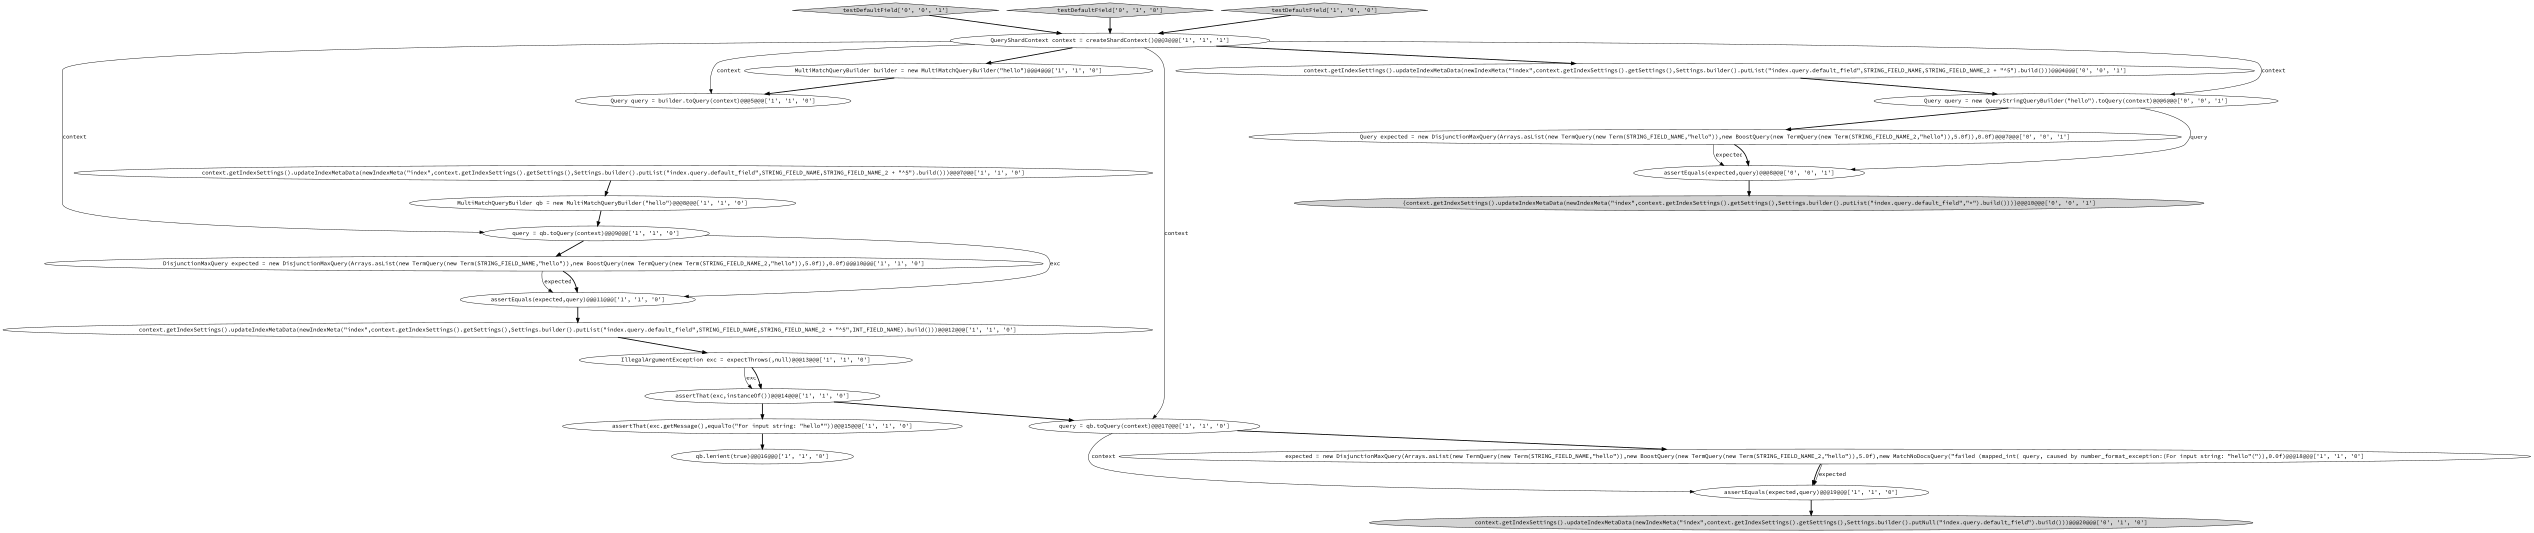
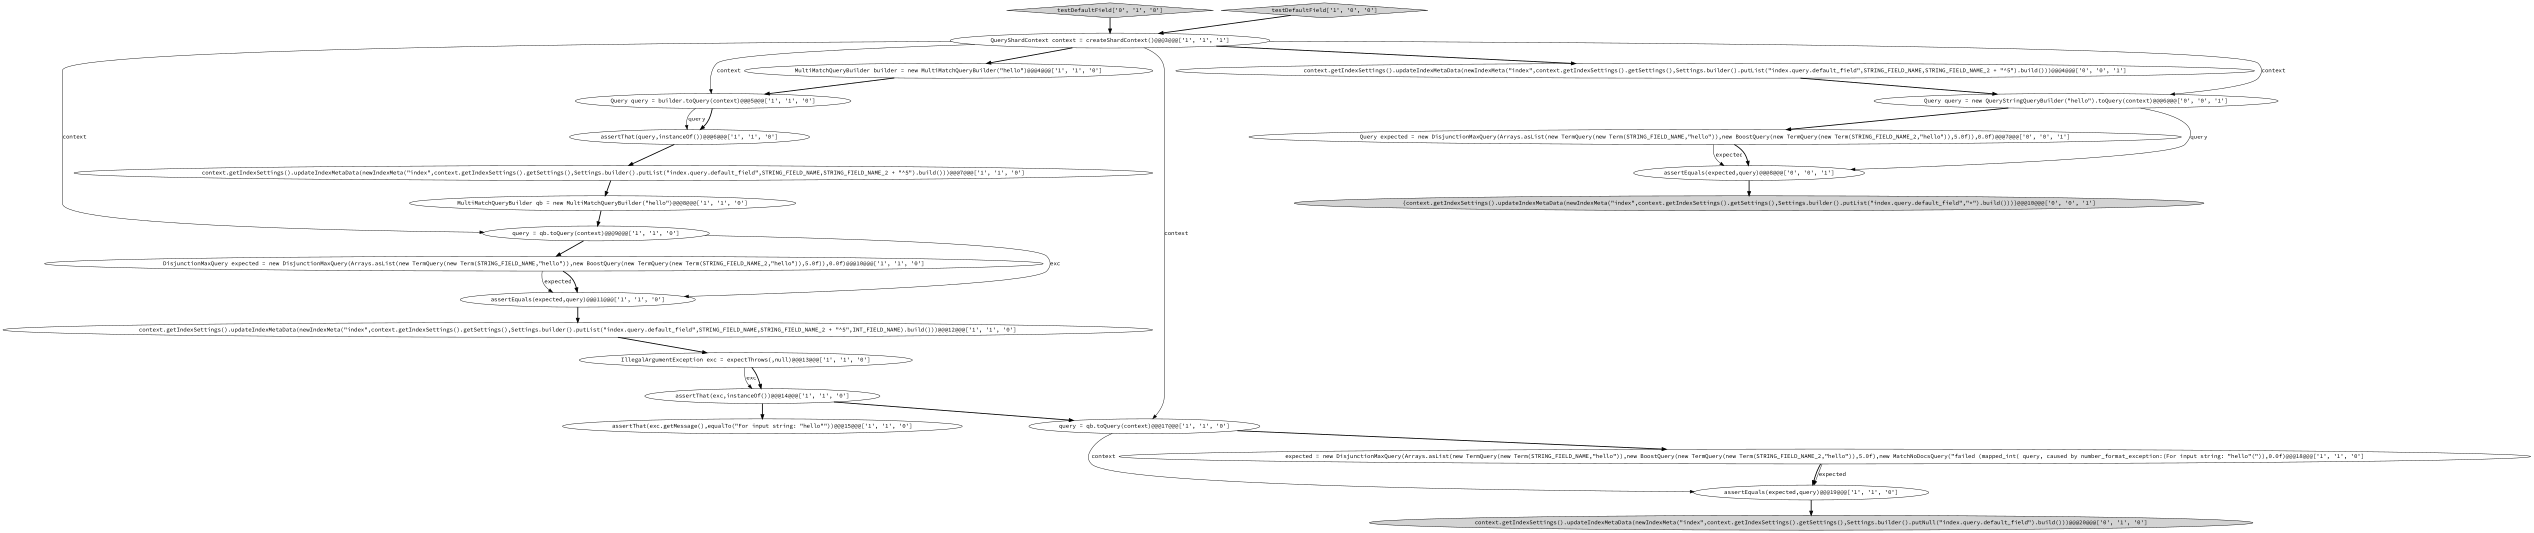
  digraph {
    fontname="Source Code Pro"
    node [fillcolor=white fontname="Source Code Pro" shape=ellipse style=filled]
    edge [fontname="Source Code Pro" style=bold]
    n1 [label="DisjunctionMaxQuery expected = new DisjunctionMaxQuery(Arrays.asList(new TermQuery(new Term(STRING_FIELD_NAME,\"hello\")),new BoostQuery(new TermQuery(new Term(STRING_FIELD_NAME_2,\"hello\")),5.0f)),0.0f)@@@10@@@['1', '1', '0']"]
    n2 [label="assertEquals(expected,query)@@@11@@@['1', '1', '0']"]
    n3 [label="context.getIndexSettings().updateIndexMetaData(newIndexMeta(\"index\",context.getIndexSettings().getSettings(),Settings.builder().putList(\"index.query.default_field\",STRING_FIELD_NAME,STRING_FIELD_NAME_2 + \"^5\",INT_FIELD_NAME).build()))@@@12@@@['1', '1', '0']"]
    n4 [label="MultiMatchQueryBuilder qb = new MultiMatchQueryBuilder(\"hello\")@@@8@@@['1', '1', '0']"]
    n5 [label="query = qb.toQuery(context)@@@9@@@['1', '1', '0']"]
    n6 [label="IllegalArgumentException exc = expectThrows(,null)@@@13@@@['1', '1', '0']"]
    n7 [label="assertThat(exc,instanceOf())@@@14@@@['1', '1', '0']"]
    n8 [label="query = qb.toQuery(context)@@@17@@@['1', '1', '0']"]
    n9 [label="assertThat(exc.getMessage(),equalTo(\"For input string: \"hello\"\"))@@@15@@@['1', '1', '0']"]
    n10 [label="expected = new DisjunctionMaxQuery(Arrays.asList(new TermQuery(new Term(STRING_FIELD_NAME,\"hello\")),new BoostQuery(new TermQuery(new Term(STRING_FIELD_NAME_2,\"hello\")),5.0f),new MatchNoDocsQuery(\"failed (mapped_int( query, caused by number_format_exception:(For input string: \"hello\"(\")),0.0f)@@@18@@@['1', '1', '0']"]
    n11 [label="assertEquals(expected,query)@@@19@@@['1', '1', '0']"]
    n12 [fillcolor=lightgray label="context.getIndexSettings().updateIndexMetaData(newIndexMeta(\"index\",context.getIndexSettings().getSettings(),Settings.builder().putNull(\"index.query.default_field\").build()))@@@20@@@['0', '1', '0']"]
-   n13 [fillcolor=lightgray label="testDefaultField['0', '0', '1']" shape=diamond]
    n14 [label="QueryShardContext context = createShardContext()@@@3@@@['1', '1', '1']"]
    n15 [label="MultiMatchQueryBuilder builder = new MultiMatchQueryBuilder(\"hello\")@@@4@@@['1', '1', '0']"]
    n16 [label="Query query = builder.toQuery(context)@@@5@@@['1', '1', '0']"]
    n17 [label="context.getIndexSettings().updateIndexMetaData(newIndexMeta(\"index\",context.getIndexSettings().getSettings(),Settings.builder().putList(\"index.query.default_field\",STRING_FIELD_NAME,STRING_FIELD_NAME_2 + \"^5\").build()))@@@4@@@['0', '0', '1']"]
    n18 [label="Query query = new QueryStringQueryBuilder(\"hello\").toQuery(context)@@@6@@@['0', '0', '1']"]
    n19 [label="Query expected = new DisjunctionMaxQuery(Arrays.asList(new TermQuery(new Term(STRING_FIELD_NAME,\"hello\")),new BoostQuery(new TermQuery(new Term(STRING_FIELD_NAME_2,\"hello\")),5.0f)),0.0f)@@@7@@@['0', '0', '1']"]
    n20 [label="assertEquals(expected,query)@@@8@@@['0', '0', '1']"]
    n21 [fillcolor=lightgray label="{context.getIndexSettings().updateIndexMetaData(newIndexMeta(\"index\",context.getIndexSettings().getSettings(),Settings.builder().putList(\"index.query.default_field\",\"*\").build()))}@@@10@@@['0', '0', '1']"]
+   n22 [label="assertThat(query,instanceOf())@@@6@@@['1', '1', '0']"]
    n23 [label="context.getIndexSettings().updateIndexMetaData(newIndexMeta(\"index\",context.getIndexSettings().getSettings(),Settings.builder().putList(\"index.query.default_field\",STRING_FIELD_NAME,STRING_FIELD_NAME_2 + \"^5\").build()))@@@7@@@['1', '1', '0']"]
    n24 [fillcolor=lightgray label="testDefaultField['0', '1', '0']" shape=diamond]
-   n25 [label="qb.lenient(true)@@@16@@@['1', '1', '0']"]
    n26 [fillcolor=lightgray label="testDefaultField['1', '0', '0']" shape=diamond]
    n1 -> n2 [label=expected style=solid]
    n1 -> n2
    n2 -> n3
    n3 -> n6
    n4 -> n5
    n5 -> n1
    n5 -> n2 [label=exc style=solid]
    n6 -> n7 [label=exc style=solid]
    n6 -> n7
    n7 -> n8
    n7 -> n9
    n8 -> n10
    n8 -> n11 [label=context style=solid]
-   n9 -> n25
    n10 -> n11 [label=expected style=solid]
    n10 -> n11
    n11 -> n12
-   n13 -> n14
    n14 -> n5 [label=context style=solid]
    n14 -> n8 [label=context style=solid]
    n14 -> n15
    n14 -> n16 [label=context style=solid]
    n14 -> n17
    n14 -> n18 [label=context style=solid]
    n15 -> n16
+   n16 -> n22
+   n16 -> n22 [label=query style=solid]
    n17 -> n18
    n18 -> n19
    n18 -> n20 [label=query style=solid]
    n19 -> n20 [label=expected style=solid]
    n19 -> n20
    n20 -> n21
+   n22 -> n23
    n23 -> n4
    n24 -> n14
    n26 -> n14
  }
